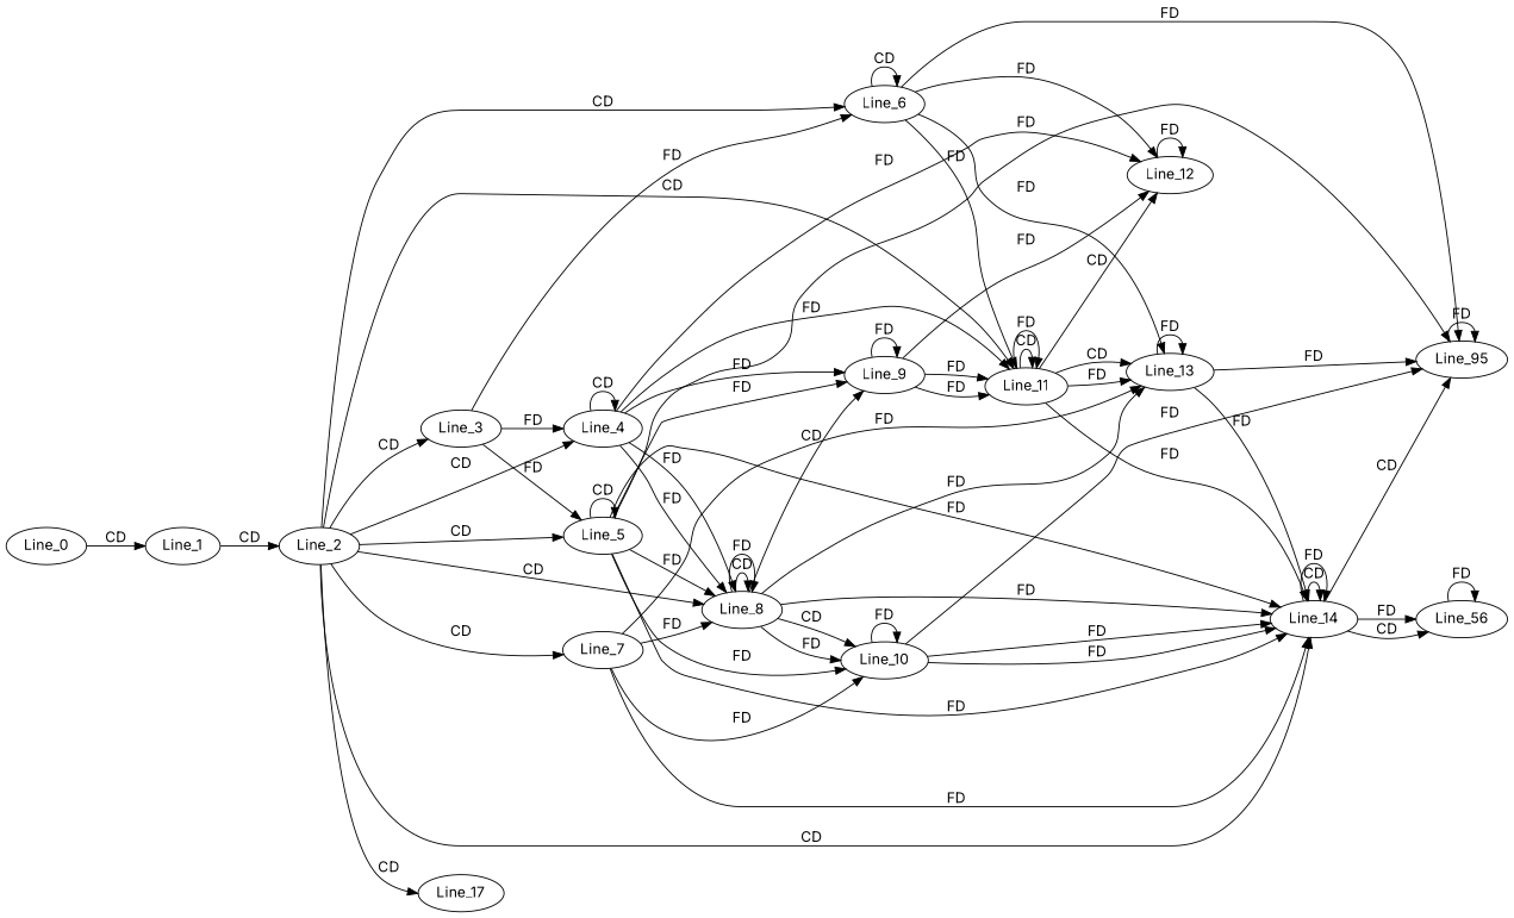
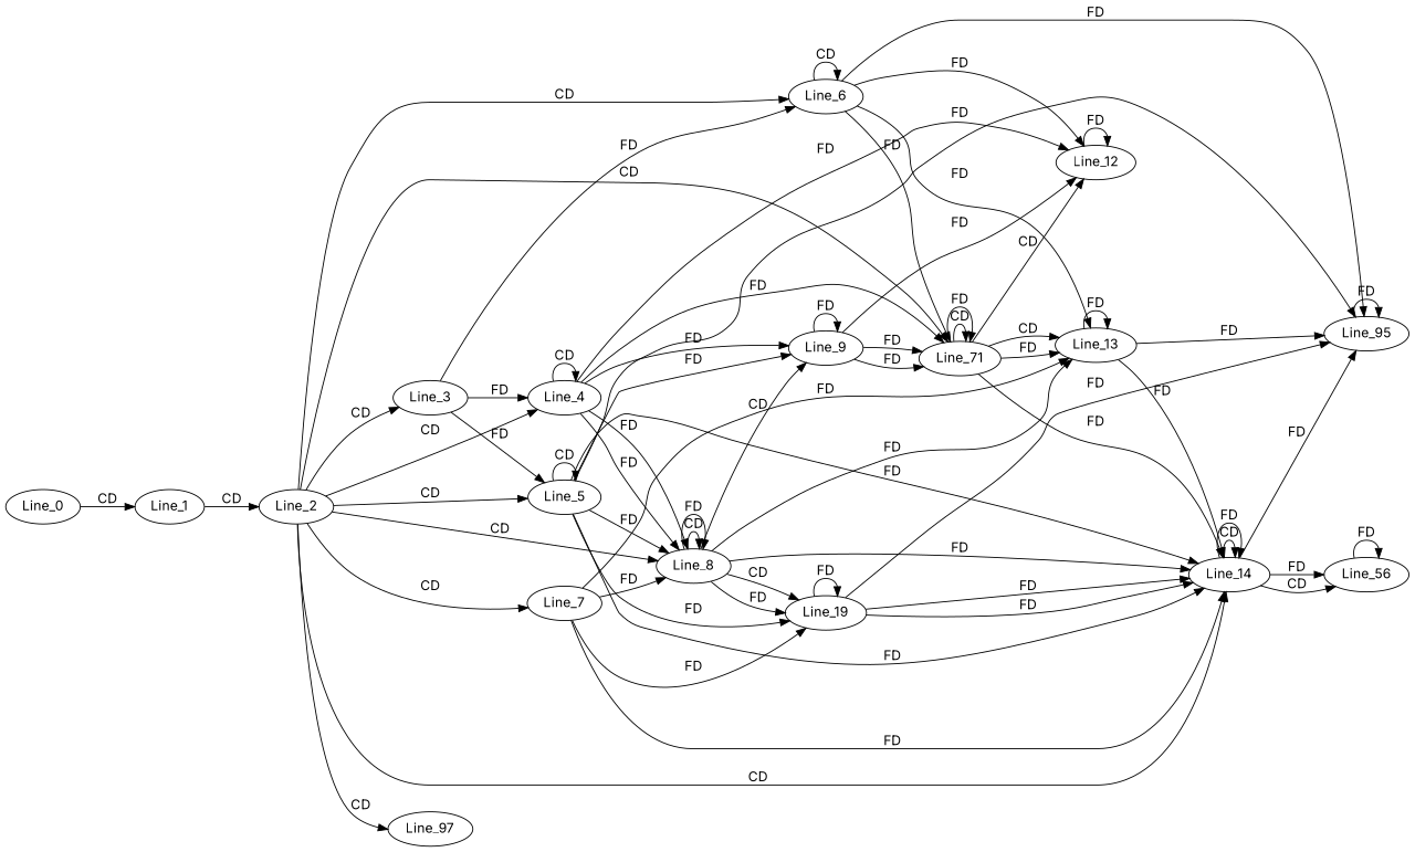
  digraph {
    fontname=Inter
    rankdir=LR
    node [fontname=Inter]
    edge [fontname=Inter]
    Line_0
    Line_1
    Line_2
    Line_3
    Line_4
    Line_5
    Line_6
    Line_7
    Line_8
-   Line_11
+   Line_11 [label=Line_71]
    Line_14
-   Line_17
+   Line_17 [label=Line_97]
    Line_9
    Line_12
-   Line_10
+   Line_10 [label=Line_19]
    n16 [label=Line_95]
    Line_13
    n18 [label=Line_56]
    Line_0 -> Line_1 [label=CD]
    Line_1 -> Line_2 [label=CD]
    Line_2 -> Line_3 [label=CD]
    Line_2 -> Line_4 [label=CD]
    Line_2 -> Line_5 [label=CD]
    Line_2 -> Line_6 [label=CD]
    Line_2 -> Line_7 [label=CD]
    Line_2 -> Line_8 [label=CD]
    Line_2 -> Line_11 [label=CD]
    Line_2 -> Line_14 [label=CD]
    Line_2 -> Line_17 [label=CD]
    Line_3 -> Line_4 [label=FD]
    Line_3 -> Line_5 [label=FD]
    Line_3 -> Line_6 [label=FD]
    Line_4 -> Line_4 [label=CD]
    Line_4 -> Line_8 [label=FD]
    Line_4 -> Line_8 [label=FD]
    Line_4 -> Line_11 [label=FD]
    Line_4 -> Line_9 [label=FD]
    Line_4 -> Line_12 [label=FD]
    Line_5 -> Line_5 [label=CD]
    Line_5 -> Line_8 [label=FD]
    Line_5 -> Line_14 [label=FD]
    Line_5 -> Line_14 [label=FD]
    Line_5 -> Line_9 [label=FD]
    Line_5 -> Line_10 [label=FD]
    Line_5 -> n16 [label=FD]
    Line_6 -> Line_6 [label=CD]
    Line_6 -> Line_11 [label=FD]
    Line_6 -> Line_12 [label=FD]
    Line_6 -> n16 [label=FD]
    Line_6 -> Line_13 [label=FD]
    Line_7 -> Line_8 [label=FD]
    Line_7 -> Line_14 [label=FD]
    Line_7 -> Line_10 [label=FD]
    Line_7 -> Line_13 [label=FD]
    Line_8 -> Line_8 [label=CD]
    Line_8 -> Line_8 [label=FD]
    Line_8 -> Line_14 [label=FD]
    Line_8 -> Line_9 [label=CD]
    Line_8 -> Line_10 [label=CD]
    Line_8 -> Line_10 [label=FD]
    Line_8 -> Line_13 [label=FD]
    Line_11 -> Line_11 [label=CD]
    Line_11 -> Line_11 [label=FD]
    Line_11 -> Line_14 [label=FD]
    Line_11 -> Line_12 [label=CD]
    Line_11 -> Line_13 [label=CD]
    Line_11 -> Line_13 [label=FD]
    Line_14 -> Line_14 [label=CD]
    Line_14 -> Line_14 [label=FD]
-   Line_14 -> n16 [label=CD]
+   Line_14 -> n16 [label=FD]
    Line_14 -> n18 [label=CD]
    Line_14 -> n18 [label=FD]
    Line_9 -> Line_11 [label=FD]
    Line_9 -> Line_11 [label=FD]
    Line_9 -> Line_9 [label=FD]
    Line_9 -> Line_12 [label=FD]
    Line_12 -> Line_12 [label=FD]
    Line_10 -> Line_14 [label=FD]
    Line_10 -> Line_14 [label=FD]
    Line_10 -> Line_10 [label=FD]
    Line_10 -> n16 [label=FD]
    n16 -> n16 [label=FD]
    Line_13 -> Line_14 [label=FD]
    Line_13 -> n16 [label=FD]
    Line_13 -> Line_13 [label=FD]
    n18 -> n18 [label=FD]
  }
